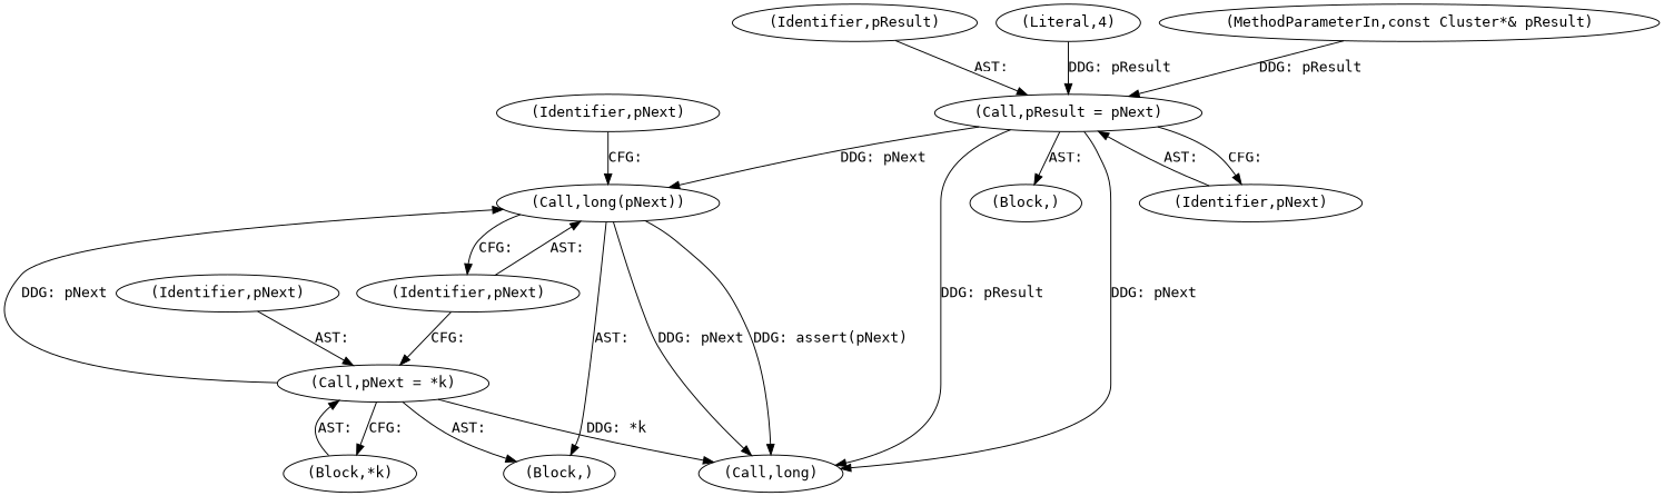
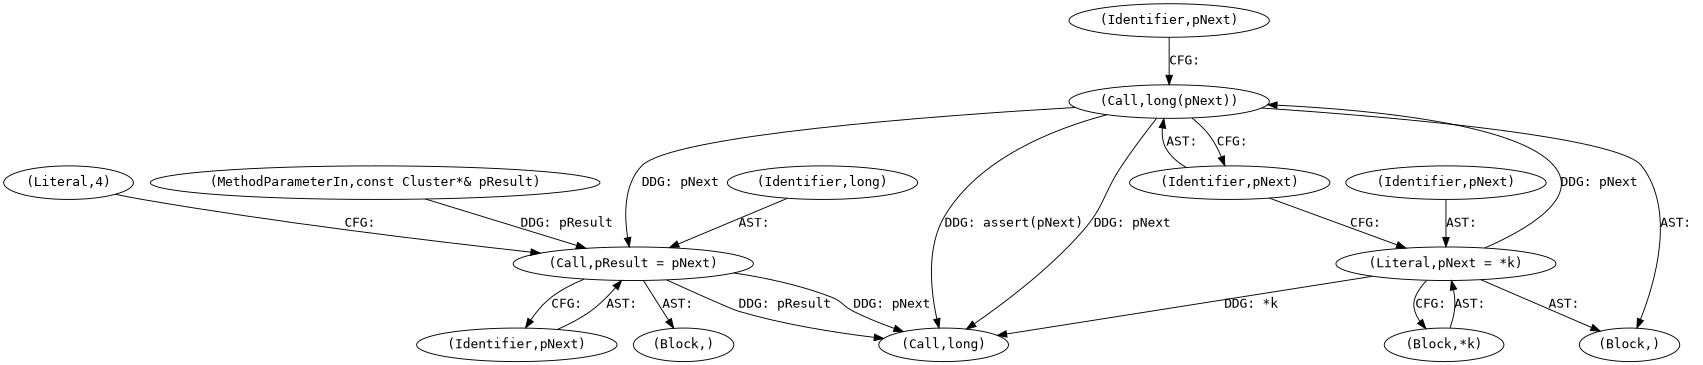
  digraph {
    fontname="DejaVu Sans Mono"
    node [fontname="DejaVu Sans Mono"]
    edge [fontname="DejaVu Sans Mono"]
    n1 [label="(Call,long(pNext))"]
    n2 [label="(Call,pResult = pNext)"]
    n3 [label="(Call,long)"]
    n4 [label="(Identifier,pNext)"]
    n5 [label="(Block,)"]
    n6 [label="(Block,)"]
    n7 [label="(Identifier,pNext)"]
-   n8 [label="(Call,pNext = *k)"]
+   n8 [label="(Literal,pNext = *k)"]
    n9 [label="(Block,*k)"]
-   n10 [label="(Identifier,pResult)"]
+   n10 [label="(Identifier,long)"]
    n11 [label="(Literal,4)"]
    n12 [label="(MethodParameterIn,const Cluster*& pResult)"]
    n13 [label="(Identifier,pNext)"]
    n14 [label="(Identifier,pNext)"]
-   n2 -> n1 [label="DDG: pNext"]
+   n1 -> n2 [label="DDG: pNext"]
    n1 -> n3 [label="DDG: assert(pNext)"]
    n1 -> n3 [label="DDG: pNext"]
    n1 -> n4 [label="CFG: "]
    n1 -> n5 [label="AST: "]
    n2 -> n3 [label="DDG: pResult"]
    n2 -> n3 [label="DDG: pNext"]
    n2 -> n6 [label="AST: "]
    n2 -> n7 [label="CFG: "]
    n4 -> n1 [label="AST: "]
    n4 -> n8 [label="CFG: "]
    n7 -> n2 [label="AST: "]
    n8 -> n1 [label="DDG: pNext"]
    n8 -> n3 [label="DDG: *k"]
    n8 -> n5 [label="AST: "]
    n8 -> n9 [label="CFG: "]
    n9 -> n8 [label="AST: "]
    n10 -> n2 [label="AST: "]
-   n11 -> n2 [label="DDG: pResult"]
+   n11 -> n2 [label="CFG: "]
    n12 -> n2 [label="DDG: pResult"]
    n13 -> n8 [label="AST: "]
    n14 -> n1 [label="CFG: "]
  }
